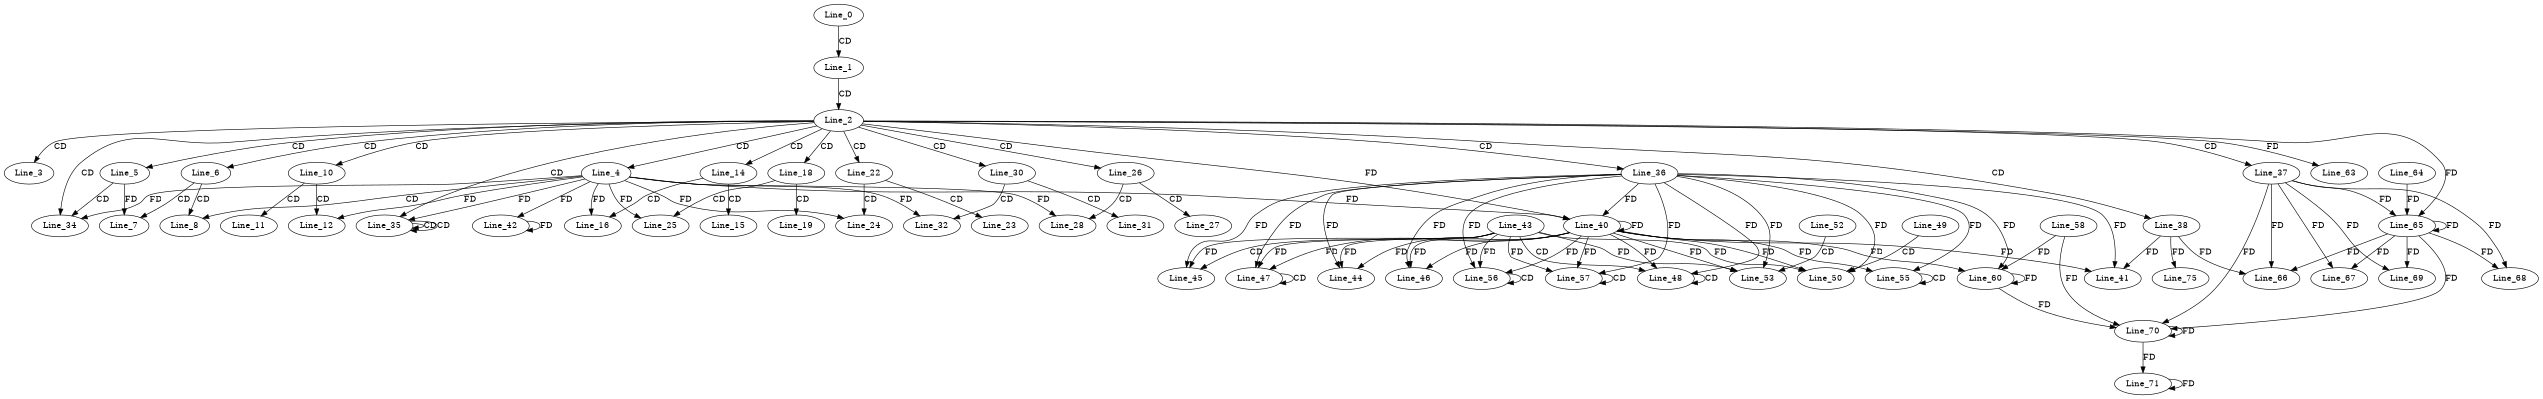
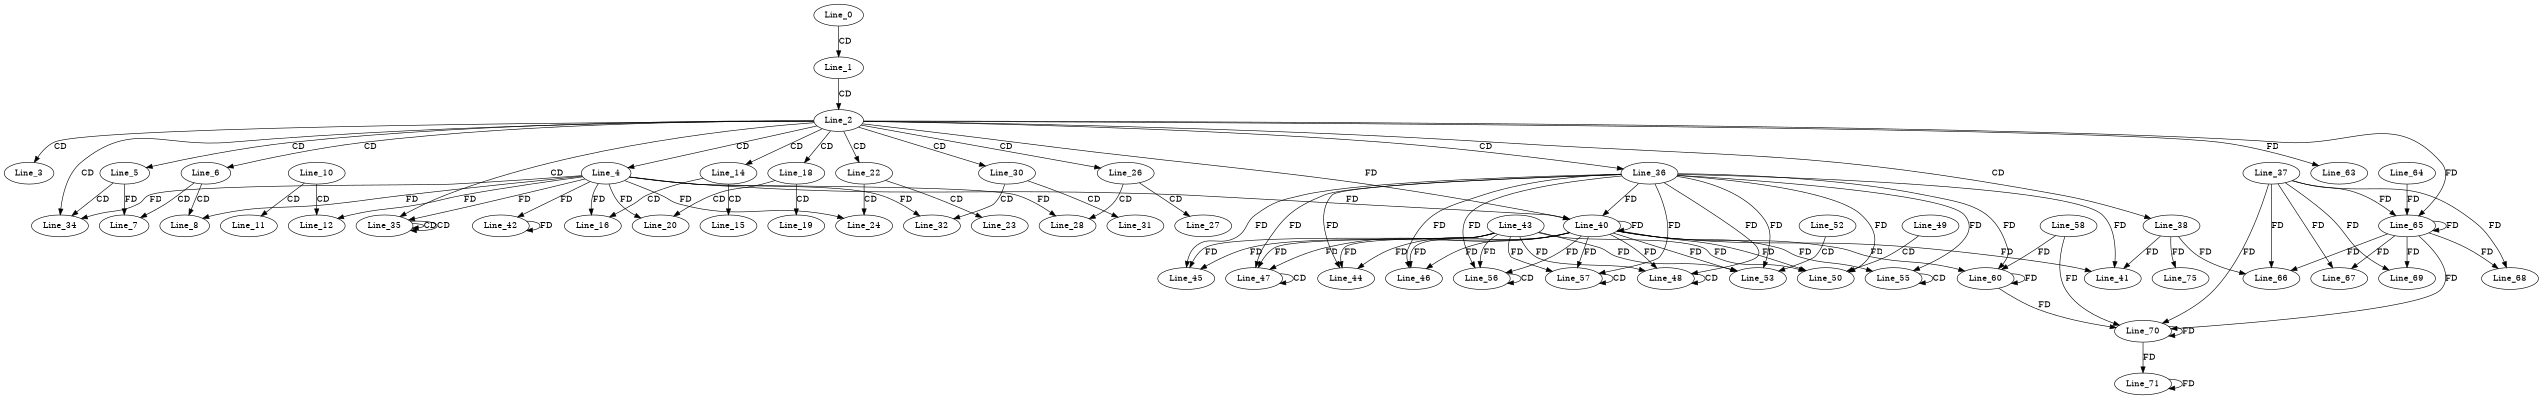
  digraph {
    Line_0
    Line_1
    Line_2
    Line_3
    Line_4
    Line_5
    Line_6
    Line_10
    Line_14
    Line_18
    Line_22
    Line_26
    Line_30
    Line_34
    Line_35
    Line_36
    Line_37
    Line_38
    Line_40
    Line_63
    Line_65
    Line_8
    Line_12
    Line_16
-   Line_20 [label=Line_25]
+   Line_20
    Line_24
    Line_28
    Line_32
    Line_42
    Line_7
    Line_11
    Line_15
    Line_19
    Line_23
    Line_27
    Line_31
    Line_41
    Line_44
    Line_45
    Line_46
    Line_47
    Line_48
    Line_50
    Line_53
    Line_55
    Line_56
    Line_57
    Line_60
    Line_66
    Line_67
    Line_68
    Line_69
    Line_70
    Line_75
    Line_71
    Line_43
    Line_49
    Line_52
    Line_58
    Line_64
    Line_0 -> Line_1 [label=CD]
    Line_1 -> Line_2 [label=CD]
    Line_2 -> Line_3 [label=CD]
    Line_2 -> Line_4 [label=CD]
    Line_2 -> Line_5 [label=CD]
    Line_2 -> Line_6 [label=CD]
-   Line_2 -> Line_10 [label=CD]
    Line_2 -> Line_14 [label=CD]
    Line_2 -> Line_18 [label=CD]
    Line_2 -> Line_22 [label=CD]
    Line_2 -> Line_26 [label=CD]
    Line_2 -> Line_30 [label=CD]
    Line_2 -> Line_34 [label=CD]
    Line_2 -> Line_35 [label=CD]
    Line_2 -> Line_36 [label=CD]
-   Line_2 -> Line_37 [label=CD]
    Line_2 -> Line_38 [label=CD]
    Line_2 -> Line_40 [label=FD]
    Line_2 -> Line_63 [label=FD]
    Line_2 -> Line_65 [label=FD]
    Line_4 -> Line_34 [label=FD]
    Line_4 -> Line_35 [label=FD]
    Line_4 -> Line_40 [label=FD]
-   Line_4 -> Line_8 [label=CD]
+   Line_4 -> Line_8 [label=FD]
    Line_4 -> Line_12 [label=FD]
    Line_4 -> Line_16 [label=FD]
    Line_4 -> Line_20 [label=FD]
    Line_4 -> Line_24 [label=FD]
    Line_4 -> Line_28 [label=FD]
    Line_4 -> Line_32 [label=FD]
    Line_4 -> Line_42 [label=FD]
    Line_5 -> Line_34 [label=CD]
    Line_5 -> Line_7 [label=FD]
    Line_6 -> Line_8 [label=CD]
    Line_6 -> Line_7 [label=CD]
    Line_10 -> Line_12 [label=CD]
    Line_10 -> Line_11 [label=CD]
    Line_14 -> Line_16 [label=CD]
    Line_14 -> Line_15 [label=CD]
    Line_18 -> Line_20 [label=CD]
    Line_18 -> Line_19 [label=CD]
    Line_22 -> Line_24 [label=CD]
    Line_22 -> Line_23 [label=CD]
    Line_26 -> Line_28 [label=CD]
    Line_26 -> Line_27 [label=CD]
    Line_30 -> Line_32 [label=CD]
    Line_30 -> Line_31 [label=CD]
    Line_35 -> Line_35 [label=CD]
    Line_35 -> Line_35 [label=CD]
    Line_36 -> Line_40 [label=FD]
    Line_36 -> Line_41 [label=FD]
    Line_36 -> Line_44 [label=FD]
    Line_36 -> Line_45 [label=FD]
    Line_36 -> Line_46 [label=FD]
    Line_36 -> Line_47 [label=FD]
    Line_36 -> Line_48 [label=FD]
    Line_36 -> Line_50 [label=FD]
    Line_36 -> Line_53 [label=FD]
    Line_36 -> Line_55 [label=FD]
    Line_36 -> Line_56 [label=FD]
    Line_36 -> Line_57 [label=FD]
    Line_36 -> Line_60 [label=FD]
    Line_37 -> Line_65 [label=FD]
    Line_37 -> Line_66 [label=FD]
    Line_37 -> Line_67 [label=FD]
    Line_37 -> Line_68 [label=FD]
    Line_37 -> Line_69 [label=FD]
    Line_37 -> Line_70 [label=FD]
    Line_38 -> Line_41 [label=FD]
    Line_38 -> Line_66 [label=FD]
    Line_38 -> Line_75 [label=FD]
    Line_40 -> Line_40 [label=FD]
    Line_40 -> Line_41 [label=FD]
    Line_40 -> Line_44 [label=FD]
-   Line_40 -> Line_45 [label=CD]
+   Line_40 -> Line_45 [label=FD]
    Line_40 -> Line_46 [label=FD]
    Line_40 -> Line_47 [label=FD]
    Line_40 -> Line_48 [label=FD]
    Line_40 -> Line_50 [label=FD]
    Line_40 -> Line_53 [label=FD]
    Line_40 -> Line_55 [label=FD]
    Line_40 -> Line_56 [label=FD]
    Line_40 -> Line_57 [label=FD]
    Line_40 -> Line_60 [label=FD]
    Line_65 -> Line_65 [label=FD]
    Line_65 -> Line_66 [label=FD]
    Line_65 -> Line_67 [label=FD]
    Line_65 -> Line_68 [label=FD]
    Line_65 -> Line_69 [label=FD]
    Line_65 -> Line_70 [label=FD]
    Line_42 -> Line_42 [label=FD]
    Line_47 -> Line_47 [label=CD]
    Line_48 -> Line_48 [label=CD]
    Line_55 -> Line_55 [label=CD]
    Line_56 -> Line_56 [label=CD]
    Line_57 -> Line_57 [label=CD]
    Line_60 -> Line_60 [label=FD]
    Line_60 -> Line_70 [label=FD]
    Line_70 -> Line_70 [label=FD]
    Line_70 -> Line_71 [label=FD]
    Line_71 -> Line_71 [label=FD]
    Line_43 -> Line_44 [label=FD]
    Line_43 -> Line_45 [label=FD]
    Line_43 -> Line_46 [label=FD]
    Line_43 -> Line_47 [label=FD]
-   Line_43 -> Line_48 [label=CD]
+   Line_43 -> Line_48 [label=FD]
    Line_43 -> Line_50 [label=FD]
    Line_43 -> Line_53 [label=FD]
    Line_43 -> Line_56 [label=FD]
    Line_43 -> Line_57 [label=FD]
    Line_49 -> Line_50 [label=CD]
    Line_52 -> Line_53 [label=CD]
    Line_58 -> Line_60 [label=FD]
    Line_58 -> Line_70 [label=FD]
    Line_64 -> Line_65 [label=FD]
  }
